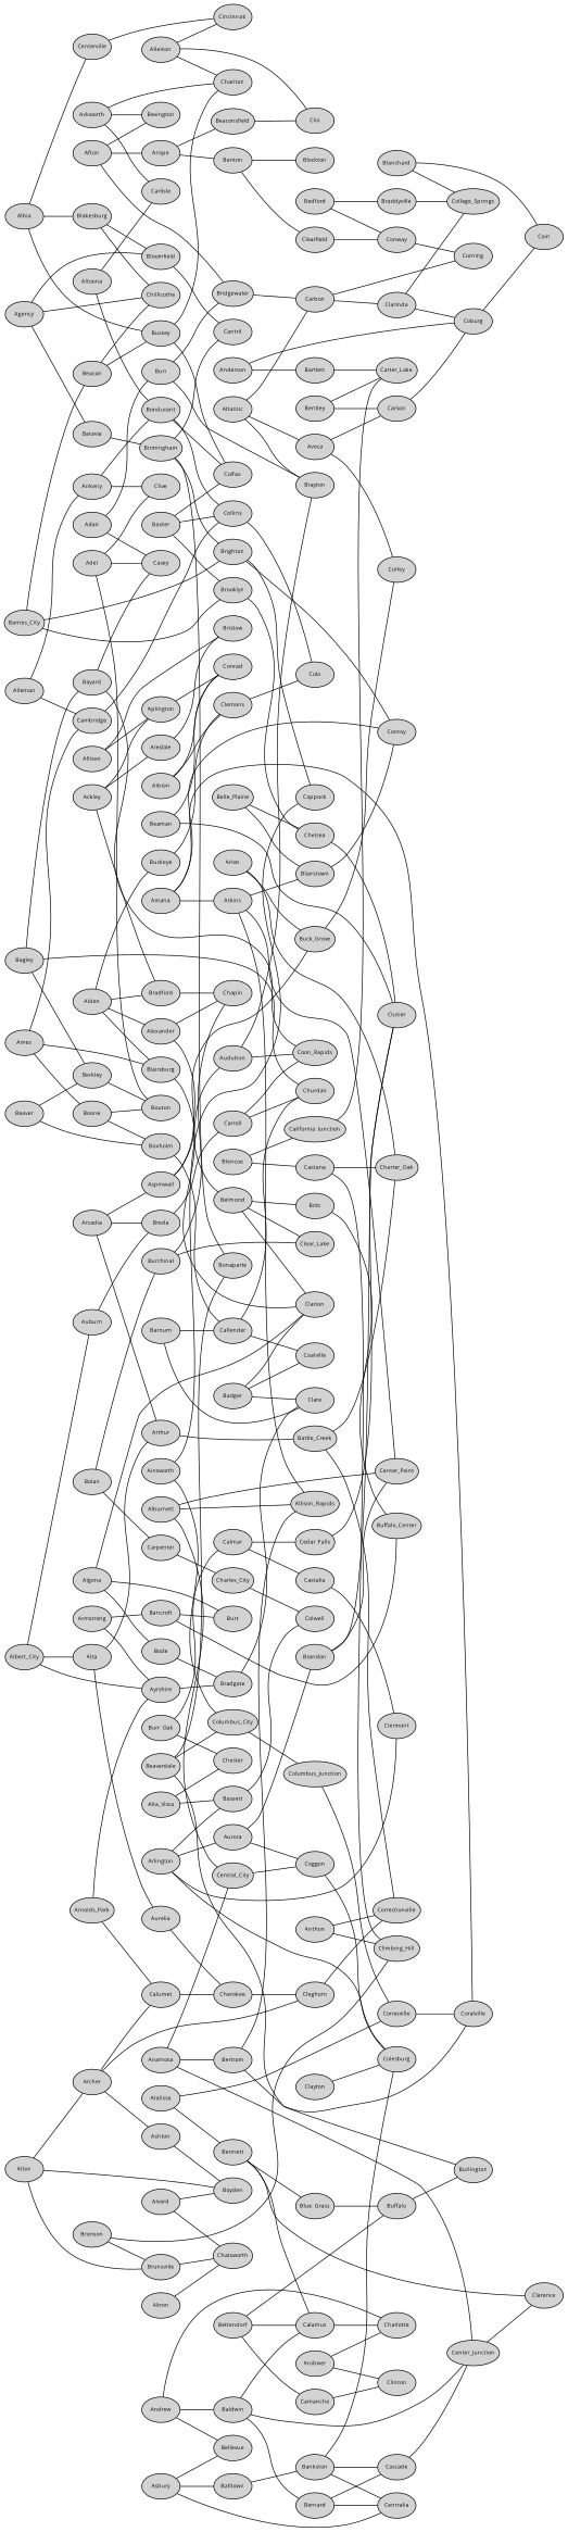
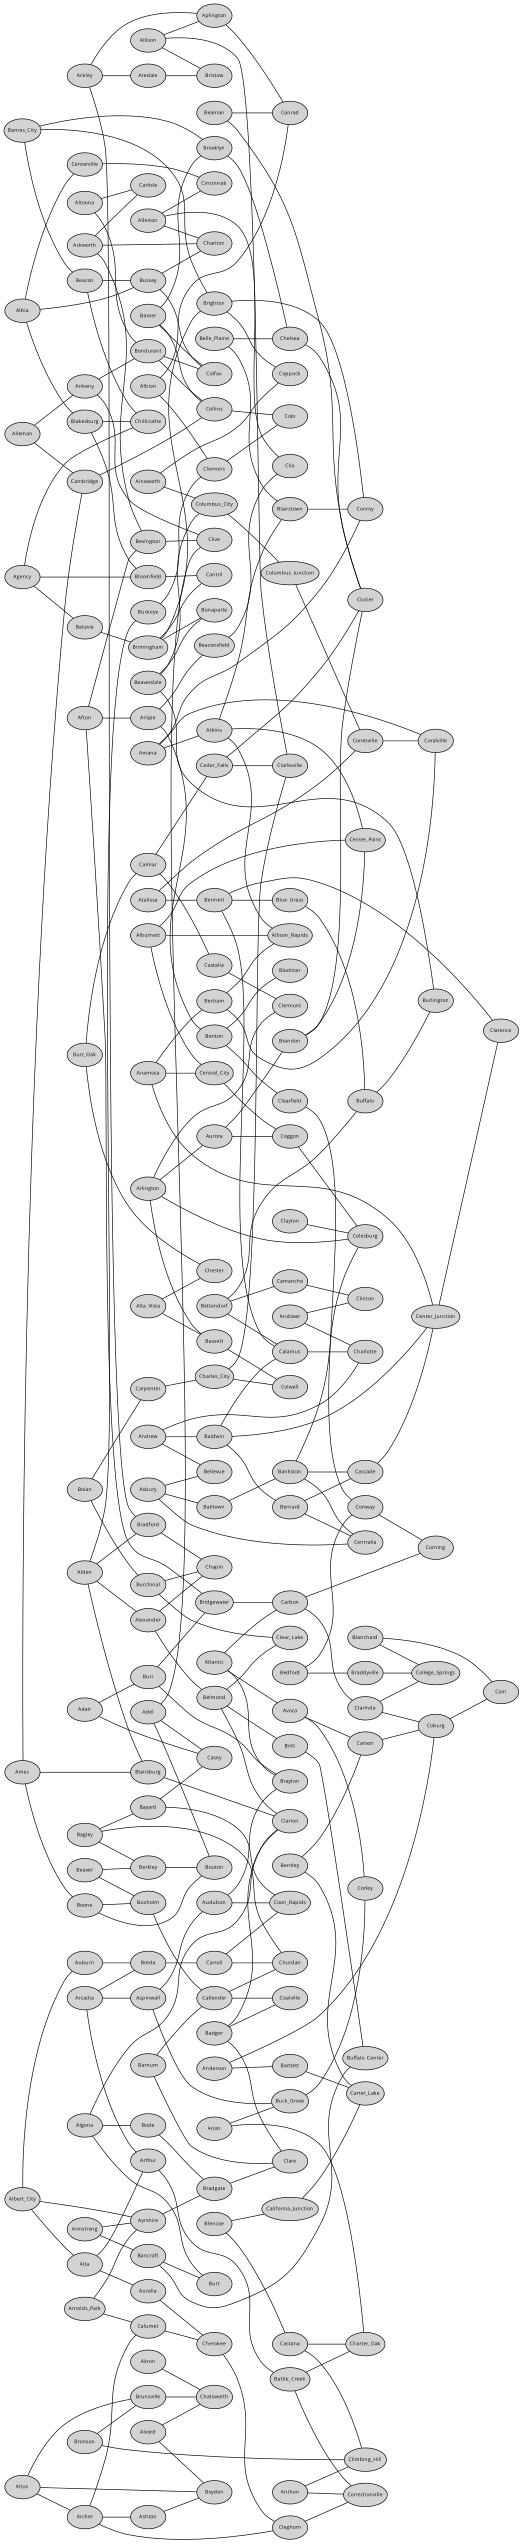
  graph {
    fontname="Open Sans"
    rankdir=LR
    node [fontname="Open Sans" fontsize=8 margin="0.05,0.03" style=filled]
    edge [fontname="Open Sans"]
    Ackley
    Aplington
    Aredale
    Bradford
    Conrad
    Bristow
    Chapin
    Ackworth
    Bevington
    Carlisle
    Chariton
    Clive
    n13 [label=Burr]
    Adair
    Casey
    Bridgewater
    Brayton
    Adel
    Bouton
    Afton
    Arispe
    Beaconsfield
    Benton
    Carbon
    Agency
    Batavia
    Bloomfield
    Chillicothe
    Birmingham
    Cantril
    Ainsworth
    Columbus_City
    Coppock
    Columbus_Junction
    Akron
    Chatsworth
    Albert_City
    Alta
    Auburn
    Ayrshire
    Arthur
    Aurelia
    Breda
    Bradgate
    Albia
    Blakesburg
    Bussey
    Centerville
    Colfax
    Cincinnati
    Albion
    Clemons
    Colo
    n54 [label=Allison_Rapids]
    Alburnett
    Center_Point
    Central_City
    Coggon
    Alden
    Alexander
    Blairsburg
    Buckeye
    Belmond
    Clarion
    Britt
    Clear_Lake
    Algona
    Bode
    Burt
    Alleman
    Ankeny
    Cambridge
    Bondurant
    Collins
    Allerton
    Clio
    Allison
+   Clarksville
    Battle_Creek
    Cherokee
    Alta_Vista
    Bassett
    Chester
    Colwell
    Alton
    Archer
    Boyden
    Brunsville
    Ashton
    Calumet
    Cleghorn
    Altoona
    Alvord
    Amana
    Atkins
    Conroy
    Coralville
    Blairstown
    Ames
    Boone
    Boxholm
    Anamosa
    Bertram
    Center_Junction
    Clarence
    Anderson
    Bartlett
    Coburg
    Carter_Lake
    Coin
    Andover
    Charlotte
    Clinton
    Andrew
    Baldwin
    Bellevue
    Bernard
    Calamus
    Anthon
    Climbing_Hill
    Correctionville
    Arcadia
    Aspinwall
    Buck_Grove
    Audubon
    Carroll
    Arion
    Charter_Oak
    Corley
    Blockton
    Clearfield
    Arlington
    Aurora
    Clermont
    Colesburg
    Brandon
    Armstrong
    Bancroft
    Buffalo_Center
    Arnolds_Park
    Asbury
    Balltown
    Centralia
    Bankston
    Coon_Rapids
    Atalissa
    Bennett
    Conesville
    Blue_Grass
    Conway
    Corning
    Atlantic
    Avoca
    Carson
    Clarinda
    Clutier
    Clare
    Badger
    Coalville
    Bagley
    Bayard
    Berkley
    Churdan
    Cascade
    Barnes_City
    Beacon
    Brighton
    Brooklyn
    Chelsea
    Barnum
    Callender
    Bonaparte
    Baxter
    Beaman
    Beaver
    Beaverdale
    Burlington
    Bedford
    Braddyville
    College_Springs
    Belle_Plaine
    Buffalo
    Bentley
    Bettendorf
    Camanche
    Blanchard
    Blencoe
    California_Junction
    Castana
    Bolan
    Burchinal
    Carpenter
    Charles_City
    Bronson
    Burr_Oak
    Calmar
    Castalia
    Cedar_Falls
    Clayton
    Ackley -- Aplington
    Ackley -- Aredale
    Ackley -- Bradford
    Aplington -- Conrad
    Aredale -- Bristow
    Bradford -- Chapin
    Ackworth -- Bevington
    Ackworth -- Carlisle
    Ackworth -- Chariton
+   Bevington -- Clive
    n13 -- Bridgewater
    n13 -- Brayton
    Adair -- n13
    Adair -- Casey
    Bridgewater -- Carbon
    Adel -- Clive
    Adel -- Casey
    Adel -- Bouton
    Afton -- Bevington
    Afton -- Bridgewater
    Afton -- Arispe
    Arispe -- Beaconsfield
    Arispe -- Benton
    Beaconsfield -- Clio
    Benton -- Blockton
    Benton -- Clearfield
    Carbon -- Corning
    Carbon -- Clarinda
    Agency -- Batavia
    Agency -- Bloomfield
    Agency -- Chillicothe
    Batavia -- Birmingham
    Bloomfield -- Cantril
    Birmingham -- Cantril
    Birmingham -- Brighton
    Birmingham -- Bonaparte
    Ainsworth -- Columbus_City
    Ainsworth -- Coppock
    Columbus_City -- Columbus_Junction
    Columbus_Junction -- Conesville
    Akron -- Chatsworth
    Albert_City -- Alta
    Albert_City -- Auburn
    Albert_City -- Ayrshire
    Alta -- Arthur
    Alta -- Aurelia
    Auburn -- Breda
    Ayrshire -- Bradgate
    Arthur -- Battle_Creek
    Aurelia -- Cherokee
    Breda -- Carroll
    Bradgate -- Clare
    Albia -- Blakesburg
    Albia -- Bussey
    Albia -- Centerville
    Blakesburg -- Bloomfield
    Blakesburg -- Chillicothe
    Bussey -- Chariton
    Bussey -- Colfax
    Centerville -- Cincinnati
    Albion -- Conrad
    Albion -- Clemons
    Clemons -- Colo
    Alburnett -- n54
    Alburnett -- Center_Point
    Alburnett -- Central_City
    Central_City -- Coggon
    Coggon -- Colesburg
    Alden -- Bradford
    Alden -- Alexander
    Alden -- Blairsburg
    Alden -- Buckeye
    Alexander -- Chapin
    Alexander -- Belmond
    Blairsburg -- Clarion
    Buckeye -- Clemons
    Belmond -- Clarion
    Belmond -- Britt
    Belmond -- Clear_Lake
    Britt -- Buffalo_Center
    Algona -- Clarion
    Algona -- Bode
    Algona -- Burt
    Bode -- Bradgate
    Alleman -- Ankeny
    Alleman -- Cambridge
    Ankeny -- Clive
    Ankeny -- Bondurant
    Cambridge -- Collins
    Bondurant -- Colfax
    Bondurant -- Collins
    Collins -- Colo
    Allerton -- Chariton
    Allerton -- Cincinnati
    Allerton -- Clio
    Allison -- Aplington
    Allison -- Bristow
+   Allison -- Clarksville
    Battle_Creek -- Correctionville
    Battle_Creek -- Charter_Oak
    Cherokee -- Cleghorn
    Alta_Vista -- Bassett
    Alta_Vista -- Chester
    Bassett -- Colwell
    Alton -- Archer
    Alton -- Boyden
    Alton -- Brunsville
    Archer -- Ashton
    Archer -- Calumet
    Archer -- Cleghorn
    Brunsville -- Chatsworth
    Ashton -- Boyden
    Calumet -- Cherokee
    Cleghorn -- Correctionville
    Altoona -- Carlisle
    Altoona -- Bondurant
    Alvord -- Chatsworth
    Alvord -- Boyden
    Amana -- Atkins
    Amana -- Conroy
    Amana -- Coralville
    Atkins -- n54
    Atkins -- Center_Point
    Atkins -- Blairstown
    Blairstown -- Conroy
    Ames -- Blairsburg
    Ames -- Cambridge
    Ames -- Boone
    Boone -- Bouton
    Boone -- Boxholm
    Boxholm -- Callender
    Anamosa -- Central_City
    Anamosa -- Bertram
    Anamosa -- Center_Junction
    Bertram -- n54
    Bertram -- Coralville
    Center_Junction -- Clarence
    Anderson -- Bartlett
    Anderson -- Coburg
    Bartlett -- Carter_Lake
    Coburg -- Coin
    Andover -- Charlotte
    Andover -- Clinton
    Andrew -- Charlotte
    Andrew -- Baldwin
    Andrew -- Bellevue
    Baldwin -- Center_Junction
    Baldwin -- Bernard
    Baldwin -- Calamus
    Bernard -- Centralia
    Bernard -- Cascade
    Calamus -- Charlotte
    Anthon -- Climbing_Hill
    Anthon -- Correctionville
    Arcadia -- Arthur
    Arcadia -- Breda
    Arcadia -- Aspinwall
    Aspinwall -- Buck_Grove
    Aspinwall -- Audubon
    Buck_Grove -- Corley
    Audubon -- Brayton
    Audubon -- Coon_Rapids
    Carroll -- Coon_Rapids
    Carroll -- Churdan
    Arion -- Buck_Grove
    Arion -- Charter_Oak
    Clearfield -- Conway
    Arlington -- Bassett
    Arlington -- Aurora
    Arlington -- Clermont
    Arlington -- Colesburg
    Aurora -- Coggon
    Aurora -- Brandon
    Brandon -- Center_Point
    Brandon -- Clutier
    Armstrong -- Ayrshire
    Armstrong -- Bancroft
    Bancroft -- Burt
    Bancroft -- Buffalo_Center
    Arnolds_Park -- Ayrshire
    Arnolds_Park -- Calumet
    Asbury -- Bellevue
    Asbury -- Balltown
    Asbury -- Centralia
    Balltown -- Bankston
    Bankston -- Colesburg
    Bankston -- Centralia
    Bankston -- Cascade
    Atalissa -- Bennett
    Atalissa -- Conesville
    Bennett -- Clarence
    Bennett -- Calamus
    Bennett -- Blue_Grass
    Conesville -- Coralville
    Blue_Grass -- Buffalo
    Conway -- Corning
    Atlantic -- Brayton
    Atlantic -- Carbon
    Atlantic -- Avoca
    Avoca -- Corley
    Avoca -- Carson
    Carson -- Coburg
    Clarinda -- Coburg
    Clarinda -- College_Springs
    Badger -- Clarion
    Badger -- Clare
    Badger -- Coalville
    Bagley -- Bayard
    Bagley -- Berkley
    Bagley -- Churdan
    Bayard -- Casey
    Bayard -- Coon_Rapids
    Berkley -- Bouton
    Cascade -- Center_Junction
    Barnes_City -- Beacon
    Barnes_City -- Brighton
    Barnes_City -- Brooklyn
    Beacon -- Chillicothe
    Beacon -- Bussey
    Brighton -- Coppock
    Brighton -- Conroy
    Brooklyn -- Chelsea
    Chelsea -- Clutier
    Barnum -- Clare
    Barnum -- Callender
    Callender -- Coalville
    Callender -- Churdan
    Baxter -- Colfax
    Baxter -- Collins
    Baxter -- Brooklyn
    Beaman -- Conrad
    Beaman -- Clutier
    Beaver -- Boxholm
    Beaver -- Berkley
    Beaverdale -- Columbus_City
    Beaverdale -- Bonaparte
    Beaverdale -- Burlington
    Bedford -- Conway
    Bedford -- Braddyville
    Braddyville -- College_Springs
    Belle_Plaine -- Blairstown
    Belle_Plaine -- Chelsea
    Buffalo -- Burlington
    Bentley -- Carter_Lake
    Bentley -- Carson
    Bettendorf -- Calamus
    Bettendorf -- Buffalo
    Bettendorf -- Camanche
    Camanche -- Clinton
    Blanchard -- Coin
    Blanchard -- College_Springs
    Blencoe -- California_Junction
    Blencoe -- Castana
    California_Junction -- Carter_Lake
    Castana -- Climbing_Hill
    Castana -- Charter_Oak
    Bolan -- Burchinal
    Bolan -- Carpenter
    Burchinal -- Chapin
    Burchinal -- Clear_Lake
    Carpenter -- Charles_City
+   Charles_City -- Clarksville
    Charles_City -- Colwell
    Bronson -- Brunsville
    Bronson -- Climbing_Hill
    Burr_Oak -- Chester
    Burr_Oak -- Calmar
    Calmar -- Castalia
    Calmar -- Cedar_Falls
    Castalia -- Clermont
+   Cedar_Falls -- Clarksville
    Cedar_Falls -- Clutier
    Clayton -- Colesburg
  }
